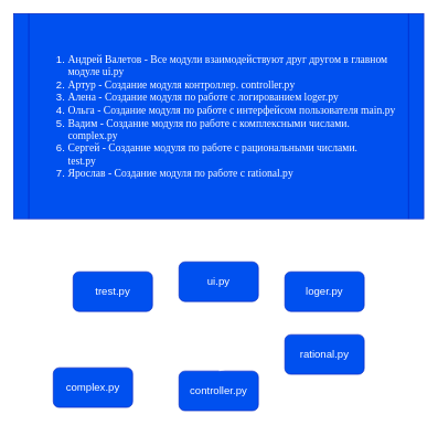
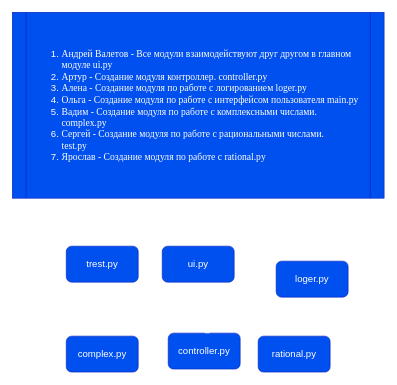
  <mxCell id="0" />
  <mxCell id="1" parent="0" />
  <mxCell id="2" style="edgeStyle=none;html=1;exitX=1;exitY=0.5;exitDx=0;exitDy=0;entryX=0;entryY=0.5;entryDx=0;entryDy=0;strokeColor=#FFFFFF;" parent="1" source="3" target="9" edge="1"><mxGeometry relative="1" as="geometry" /></mxCell>
- <mxCell id="3" value="&lt;div style=&quot;font-size: 16px ; line-height: 22px&quot;&gt;&lt;div style=&quot;line-height: 22px&quot;&gt;&lt;font&gt;complex.py&lt;/font&gt;&lt;/div&gt;&lt;/div&gt;" style="rounded=1;whiteSpace=wrap;html=1;fontColor=#ffffff;labelBackgroundColor=none;fillColor=#0050ef;strokeColor=#001DBC;" parent="1" vertex="1"><mxGeometry x="80" y="555" width="120" height="60" as="geometry" /></mxCell>
+ <mxCell id="3" value="&lt;div style=&quot;font-size: 16px ; line-height: 22px&quot;&gt;&lt;div style=&quot;line-height: 22px&quot;&gt;&lt;font&gt;complex.py&lt;/font&gt;&lt;/div&gt;&lt;/div&gt;" style="rounded=1;whiteSpace=wrap;html=1;fontColor=#ffffff;labelBackgroundColor=none;fillColor=#0050ef;strokeColor=#001DBC;" parent="1" vertex="1"><mxGeometry x="110" y="560" width="120" height="60" as="geometry" /></mxCell>
  <mxCell id="4" style="edgeStyle=none;html=1;exitX=0;exitY=0.5;exitDx=0;exitDy=0;entryX=1;entryY=0.5;entryDx=0;entryDy=0;strokeColor=#FFFFFF;" parent="1" source="5" target="9" edge="1"><mxGeometry relative="1" as="geometry" /></mxCell>
- <mxCell id="5" value="&lt;div style=&quot;font-size: 16px; line-height: 22px;&quot;&gt;rational.py&lt;/div&gt;" style="rounded=1;whiteSpace=wrap;html=1;fontColor=#ffffff;labelBackgroundColor=none;fillColor=#0050ef;strokeColor=#001DBC;" parent="1" vertex="1"><mxGeometry x="430" y="505" width="120" height="60" as="geometry" /></mxCell>
+ <mxCell id="5" value="&lt;div style=&quot;font-size: 16px; line-height: 22px;&quot;&gt;rational.py&lt;/div&gt;" style="rounded=1;whiteSpace=wrap;html=1;fontColor=#ffffff;labelBackgroundColor=none;fillColor=#0050ef;strokeColor=#001DBC;" parent="1" vertex="1"><mxGeometry x="430" y="560" width="120" height="60" as="geometry" /></mxCell>
  <mxCell id="6" style="edgeStyle=none;html=1;exitX=1;exitY=0.5;exitDx=0;exitDy=0;entryX=0;entryY=0.5;entryDx=0;entryDy=0;strokeColor=#FFFFFF;" parent="1" source="7" target="14" edge="1"><mxGeometry relative="1" as="geometry" /></mxCell>
  <mxCell id="7" value="&lt;font style=&quot;font-size: 16px&quot;&gt;trest.py&lt;/font&gt;" style="rounded=1;whiteSpace=wrap;html=1;fontColor=#ffffff;labelBackgroundColor=none;fillColor=#0050ef;strokeColor=#001DBC;" parent="1" vertex="1"><mxGeometry x="110" y="410" width="120" height="60" as="geometry" /></mxCell>
  <mxCell id="8" style="edgeStyle=none;html=1;exitX=0.5;exitY=0;exitDx=0;exitDy=0;entryX=0.5;entryY=1;entryDx=0;entryDy=0;strokeColor=#FFFFFF;" parent="1" source="9" target="14" edge="1"><mxGeometry relative="1" as="geometry" /></mxCell>
- <mxCell id="9" value="&lt;font style=&quot;font-size: 16px&quot;&gt;controller.py&lt;/font&gt;" style="rounded=1;whiteSpace=wrap;html=1;fontColor=#ffffff;labelBackgroundColor=none;fillColor=#0050ef;strokeColor=#001DBC;" parent="1" vertex="1"><mxGeometry x="270" y="560" width="120" height="60" as="geometry" /></mxCell>
+ <mxCell id="9" value="&lt;font style=&quot;font-size: 16px&quot;&gt;controller.py&lt;/font&gt;" style="rounded=1;whiteSpace=wrap;html=1;fontColor=#ffffff;labelBackgroundColor=none;fillColor=#0050ef;strokeColor=#001DBC;" parent="1" vertex="1"><mxGeometry x="280" y="555" width="120" height="60" as="geometry" /></mxCell>
  <mxCell id="10" style="edgeStyle=none;html=1;exitX=0.5;exitY=0;exitDx=0;exitDy=0;entryX=0.433;entryY=-0.017;entryDx=0;entryDy=0;entryPerimeter=0;strokeColor=#FFFFFF;endArrow=open;" parent="1" source="13" target="7" edge="1"><mxGeometry relative="1" as="geometry"><Array as="points"><mxPoint x="490" y="380" /><mxPoint x="162" y="380" /></Array></mxGeometry></mxCell>
  <mxCell id="11" style="edgeStyle=none;html=1;exitX=0;exitY=0.5;exitDx=0;exitDy=0;entryX=1;entryY=0.5;entryDx=0;entryDy=0;strokeColor=#FFFFFF;" parent="1" source="13" target="14" edge="1"><mxGeometry relative="1" as="geometry" /></mxCell>
  <mxCell id="12" style="edgeStyle=none;html=1;entryX=0.5;entryY=0;entryDx=0;entryDy=0;strokeColor=#FFFFFF;" parent="1" source="13" target="9" edge="1"><mxGeometry relative="1" as="geometry" /></mxCell>
- <mxCell id="13" value="&lt;font style=&quot;font-size: 16px&quot;&gt;loger.py&lt;/font&gt;" style="rounded=1;whiteSpace=wrap;html=1;fontColor=#ffffff;labelBackgroundColor=none;fillColor=#0050ef;strokeColor=#001DBC;" parent="1" vertex="1"><mxGeometry x="430" y="410" width="120" height="60" as="geometry" /></mxCell>
- <mxCell id="14" value="&lt;font style=&quot;font-size: 16px&quot;&gt;ui.py&lt;/font&gt;" style="rounded=1;whiteSpace=wrap;html=1;fontColor=#ffffff;labelBackgroundColor=none;fillColor=#0050ef;strokeColor=#001DBC;" parent="1" vertex="1"><mxGeometry x="270" y="395" width="120" height="60" as="geometry" /></mxCell>
+ <mxCell id="13" value="&lt;font style=&quot;font-size: 16px&quot;&gt;loger.py&lt;/font&gt;" style="rounded=1;whiteSpace=wrap;html=1;fontColor=#ffffff;labelBackgroundColor=none;fillColor=#0050ef;strokeColor=#001DBC;" parent="1" vertex="1"><mxGeometry x="460" y="435" width="120" height="60" as="geometry" /></mxCell>
+ <mxCell id="14" value="&lt;font style=&quot;font-size: 16px&quot;&gt;ui.py&lt;/font&gt;" style="rounded=1;whiteSpace=wrap;html=1;fontColor=#ffffff;labelBackgroundColor=none;fillColor=#0050ef;strokeColor=#001DBC;" parent="1" vertex="1"><mxGeometry x="270" y="410" width="120" height="60" as="geometry" /></mxCell>
  <mxCell id="15" value="&lt;p class=&quot;MsoNormal&quot; style=&quot;margin-bottom: 0cm ; margin-bottom: 0.0pt ; line-height: normal&quot;&gt;&lt;/p&gt;&lt;div style=&quot;text-align: left&quot;&gt;&lt;ol&gt;&lt;li&gt;&lt;span style=&quot;font-size: 12.0pt ; line-height: 107% ; font-family: &amp;#34;times new roman&amp;#34; , serif&quot;&gt;Андрей Валетов -&amp;nbsp;Все модули взаимодействуют друг другом в главном&lt;br&gt;модуле ui.py&lt;/span&gt;&lt;/li&gt;&lt;li&gt;&lt;span style=&quot;font-size: 12.0pt ; line-height: 107% ; font-family: &amp;#34;times new roman&amp;#34; , serif&quot;&gt;Артур&amp;nbsp;- Создание модуля контроллер.&amp;nbsp;controller.py&lt;br&gt;&lt;/span&gt;&lt;/li&gt;&lt;li&gt;&lt;span style=&quot;font-size: 12.0pt ; line-height: 107% ; font-family: &amp;#34;times new roman&amp;#34; , serif&quot;&gt;Алена&amp;nbsp;- Создание модуля по работе с логированием loger.py&lt;br&gt;&lt;/span&gt;&lt;/li&gt;&lt;li&gt;&lt;span style=&quot;font-size: 12.0pt ; line-height: 107% ; font-family: &amp;#34;times new roman&amp;#34; , serif&quot;&gt;Ольга&amp;nbsp;- Создание модуля по работе с интерфейсом пользователя main.py&lt;br&gt;&lt;/span&gt;&lt;/li&gt;&lt;li&gt;&lt;span style=&quot;font-size: 12.0pt ; line-height: 107% ; font-family: &amp;#34;times new roman&amp;#34; , serif&quot;&gt;Вадим&amp;nbsp;- Создание модуля по работе с комплексными числами.&lt;br&gt;complex.py&lt;br&gt;&lt;/span&gt;&lt;/li&gt;&lt;li&gt;&lt;span style=&quot;font-size: 12.0pt ; line-height: 107% ; font-family: &amp;#34;times new roman&amp;#34; , serif&quot;&gt;Сергей&amp;nbsp;-&amp;nbsp;Создание модуля по работе с рациональными числами.&lt;br&gt;test.py&lt;/span&gt;&lt;/li&gt;&lt;li&gt;&lt;span style=&quot;font-size: 12.0pt ; line-height: 107% ; font-family: &amp;#34;times new roman&amp;#34; , serif&quot;&gt;Ярослав&amp;nbsp;- Создание модуля по работе с rational.py&lt;br&gt;&lt;/span&gt;&lt;/li&gt;&lt;/ol&gt;&lt;/div&gt;" style="shape=process;whiteSpace=wrap;html=1;backgroundOutline=1;labelBackgroundColor=none;fontFamily=Helvetica;fontSize=16;fontColor=#ffffff;size=0.037;fillColor=#0050ef;strokeColor=#001DBC;" parent="1" vertex="1"><mxGeometry x="20" y="20" width="620" height="310" as="geometry" /></mxCell>
